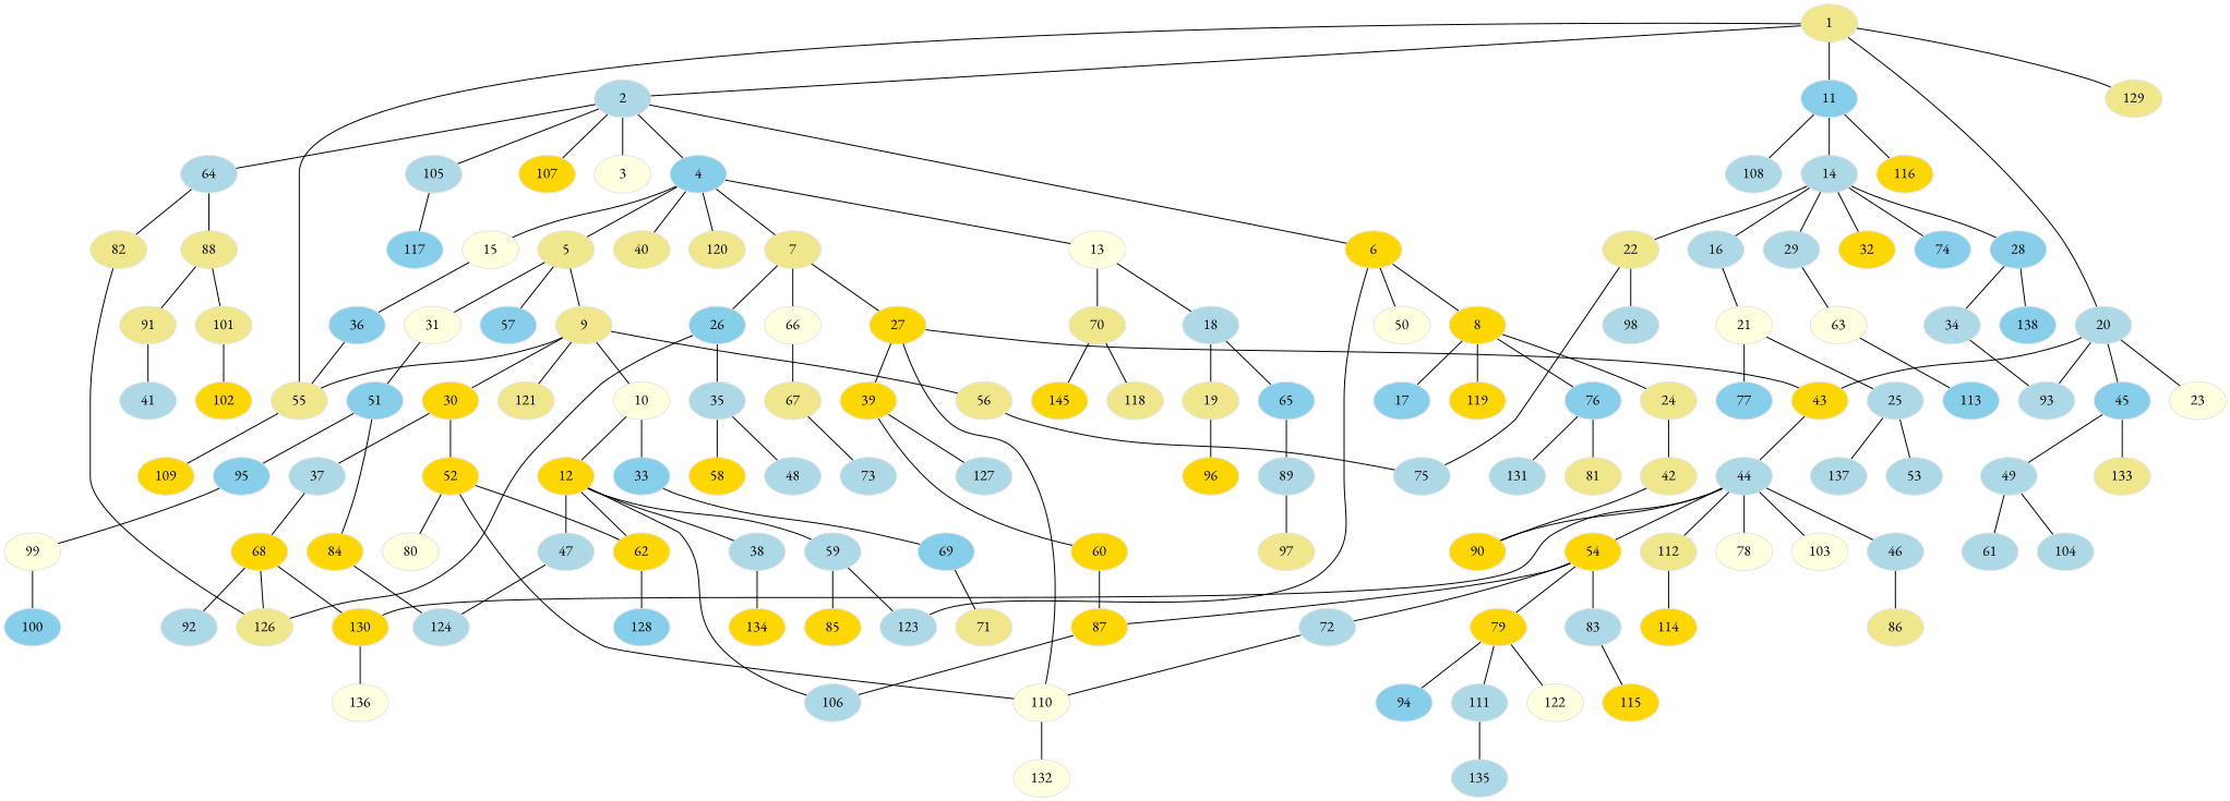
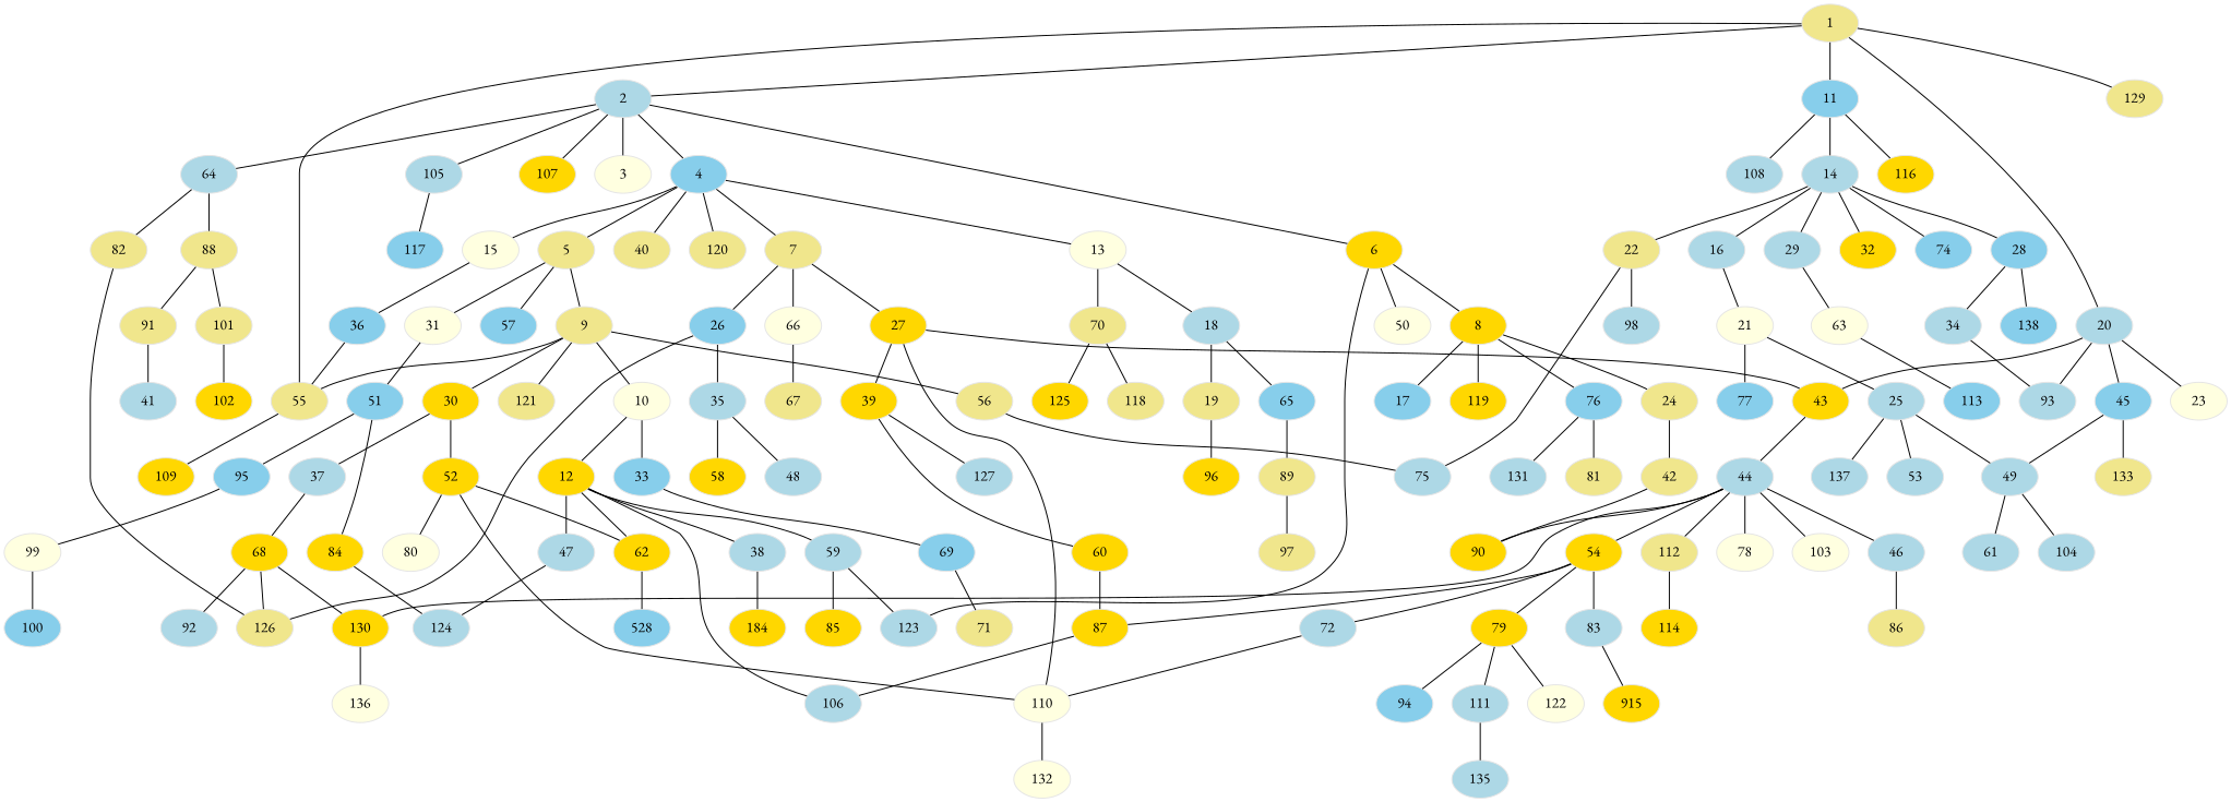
  graph {
    fontname="EB Garamond"
    node [color=gray90 fillcolor=lightblue fontname="EB Garamond" style=filled]
    edge [fontname="EB Garamond"]
    1 [fillcolor=khaki]
    2
    11 [fillcolor=skyblue]
    20
    55 [fillcolor=khaki]
    129 [fillcolor=khaki]
    3 [fillcolor=lightyellow]
    4 [fillcolor=skyblue]
    6 [fillcolor=gold]
    64
    105
    107 [fillcolor=gold]
    14
    108
    116 [fillcolor=gold]
    23 [fillcolor=lightyellow]
    43 [fillcolor=gold]
    45 [fillcolor=skyblue]
    93
    109 [fillcolor=gold]
    5 [fillcolor=khaki]
    7 [fillcolor=khaki]
    13 [fillcolor=lightyellow]
    15 [fillcolor=lightyellow]
    40 [fillcolor=khaki]
    120 [fillcolor=khaki]
    8 [fillcolor=gold]
    50 [fillcolor=lightyellow]
    123
    82 [fillcolor=khaki]
    88 [fillcolor=khaki]
    117 [fillcolor=skyblue]
    9 [fillcolor=khaki]
    31 [fillcolor=lightyellow]
    57 [fillcolor=skyblue]
    26 [fillcolor=skyblue]
    27 [fillcolor=gold]
    66 [fillcolor=lightyellow]
    18
    70 [fillcolor=khaki]
    36 [fillcolor=skyblue]
    10 [fillcolor=lightyellow]
    30 [fillcolor=gold]
    56 [fillcolor=khaki]
    121 [fillcolor=khaki]
    51 [fillcolor=skyblue]
    17 [fillcolor=skyblue]
    24 [fillcolor=khaki]
    76 [fillcolor=skyblue]
    119 [fillcolor=gold]
    35
    126 [fillcolor=khaki]
    39 [fillcolor=gold]
    110 [fillcolor=lightyellow]
    67 [fillcolor=khaki]
    42 [fillcolor=khaki]
    81 [fillcolor=khaki]
    131
    12 [fillcolor=gold]
    33 [fillcolor=skyblue]
    37
    52 [fillcolor=gold]
    75
    38
    47
    59
    62 [fillcolor=gold]
    106
    69 [fillcolor=skyblue]
    16
    22 [fillcolor=khaki]
    28 [fillcolor=skyblue]
    29
    32 [fillcolor=gold]
    74 [fillcolor=skyblue]
-   134 [fillcolor=gold]
+   134 [fillcolor=gold label=184]
    124
    85 [fillcolor=gold]
-   128 [fillcolor=skyblue]
+   128 [fillcolor=skyblue label=528]
    19 [fillcolor=khaki]
    65 [fillcolor=skyblue]
    118 [fillcolor=khaki]
-   125 [fillcolor=gold label=145]
+   125 [fillcolor=gold]
    21 [fillcolor=lightyellow]
    98
    34
    138 [fillcolor=skyblue]
    63 [fillcolor=lightyellow]
    25
    77 [fillcolor=skyblue]
    96 [fillcolor=gold]
-   89
+   89 [fillcolor=khaki]
    44
    49
    133 [fillcolor=khaki]
    53
    137
    90 [fillcolor=gold]
    61
    104
    48
    58 [fillcolor=gold]
    60 [fillcolor=gold]
    127
    132 [fillcolor=lightyellow]
    113 [fillcolor=skyblue]
    68 [fillcolor=gold]
    80 [fillcolor=lightyellow]
    84 [fillcolor=gold]
    95 [fillcolor=skyblue]
    71 [fillcolor=khaki]
    130 [fillcolor=gold]
    92
    87 [fillcolor=gold]
    46
    54 [fillcolor=gold]
    78 [fillcolor=lightyellow]
    103 [fillcolor=lightyellow]
    112 [fillcolor=khaki]
    86 [fillcolor=khaki]
    72
    79 [fillcolor=gold]
    83
    114 [fillcolor=gold]
    136 [fillcolor=lightyellow]
    99 [fillcolor=lightyellow]
    94 [fillcolor=skyblue]
    111
    122 [fillcolor=lightyellow]
-   115 [fillcolor=gold]
+   115 [fillcolor=gold label=915]
    91 [fillcolor=khaki]
    101 [fillcolor=khaki]
    97 [fillcolor=khaki]
-   73
    135
    41
    102 [fillcolor=gold]
    100 [fillcolor=skyblue]
    1 -- 2
    1 -- 11
    1 -- 20
    1 -- 55
    1 -- 129
    2 -- 3
    2 -- 4
    2 -- 6
    2 -- 64
    2 -- 105
    2 -- 107
    11 -- 14
    11 -- 108
    11 -- 116
    20 -- 23
    20 -- 43
    20 -- 45
    20 -- 93
    55 -- 109
    4 -- 5
    4 -- 7
    4 -- 13
    4 -- 15
    4 -- 40
    4 -- 120
    6 -- 8
    6 -- 50
    6 -- 123
    64 -- 82
    64 -- 88
    105 -- 117
    14 -- 16
    14 -- 22
    14 -- 28
    14 -- 29
    14 -- 32
    14 -- 74
    43 -- 44
    45 -- 49
    45 -- 133
    5 -- 9
    5 -- 31
    5 -- 57
    7 -- 26
    7 -- 27
    7 -- 66
    13 -- 18
    13 -- 70
    15 -- 36
    8 -- 17
    8 -- 24
    8 -- 76
    8 -- 119
    82 -- 126
    88 -- 91
    88 -- 101
    9 -- 55
    9 -- 10
    9 -- 30
    9 -- 56
    9 -- 121
    31 -- 51
    26 -- 35
    26 -- 126
    27 -- 43
    27 -- 39
    27 -- 110
    66 -- 67
    18 -- 19
    18 -- 65
    70 -- 118
    70 -- 125
    36 -- 55
    10 -- 12
    10 -- 33
    30 -- 37
    30 -- 52
    56 -- 75
    51 -- 84
    51 -- 95
    24 -- 42
    76 -- 81
    76 -- 131
    35 -- 48
    35 -- 58
    39 -- 60
    39 -- 127
    110 -- 132
-   67 -- 73
    42 -- 90
    12 -- 38
    12 -- 47
    12 -- 59
    12 -- 62
    12 -- 106
    33 -- 69
    37 -- 68
    52 -- 110
    52 -- 62
    52 -- 80
    38 -- 134
    47 -- 124
    59 -- 123
    59 -- 85
    62 -- 128
    69 -- 71
    16 -- 21
    22 -- 75
    22 -- 98
    28 -- 34
    28 -- 138
    29 -- 63
    19 -- 96
    65 -- 89
    21 -- 25
    21 -- 77
    34 -- 93
    63 -- 113
+   25 -- 49
    25 -- 53
    25 -- 137
    89 -- 97
    44 -- 90
    44 -- 130
    44 -- 46
    44 -- 54
    44 -- 78
    44 -- 103
    44 -- 112
    49 -- 61
    49 -- 104
    60 -- 87
    68 -- 126
    68 -- 130
    68 -- 92
    84 -- 124
    95 -- 99
    130 -- 136
    87 -- 106
    46 -- 86
    54 -- 87
    54 -- 72
    54 -- 79
    54 -- 83
    112 -- 114
    72 -- 110
    79 -- 94
    79 -- 111
    79 -- 122
    83 -- 115
    99 -- 100
    111 -- 135
    91 -- 41
    101 -- 102
  }
